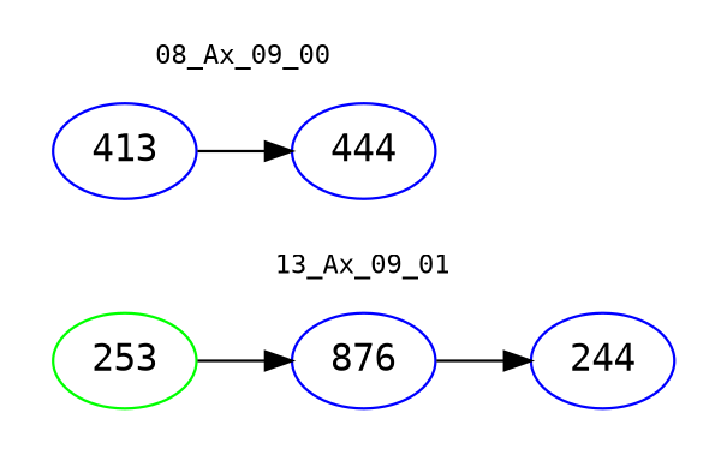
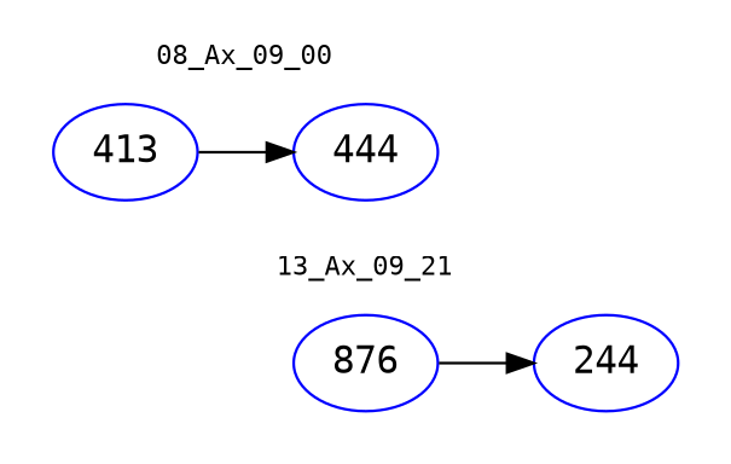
  digraph {
    fontname="DejaVu Sans Mono"
    rankdir=LR
    node [color=blue fontname="DejaVu Sans Mono"]
    edge [color=black fontname="DejaVu Sans Mono"]
-   n1 [color=green label=253]
    n2 [label=876]
    n3 [label=244]
    n4 [label=413]
    n5 [label=444]
    subgraph cluster_1 {
      color=white
      fontsize=10
-     label="13_Ax_09_01"
-     n1
+     label="13_Ax_09_21"
      n2
      n3
    }
    subgraph cluster_2 {
      color=white
      fontsize=10
      label="08_Ax_09_00"
      n4
      n5
    }
-   n1 -> n2
    n2 -> n3
    n4 -> n5
  }
